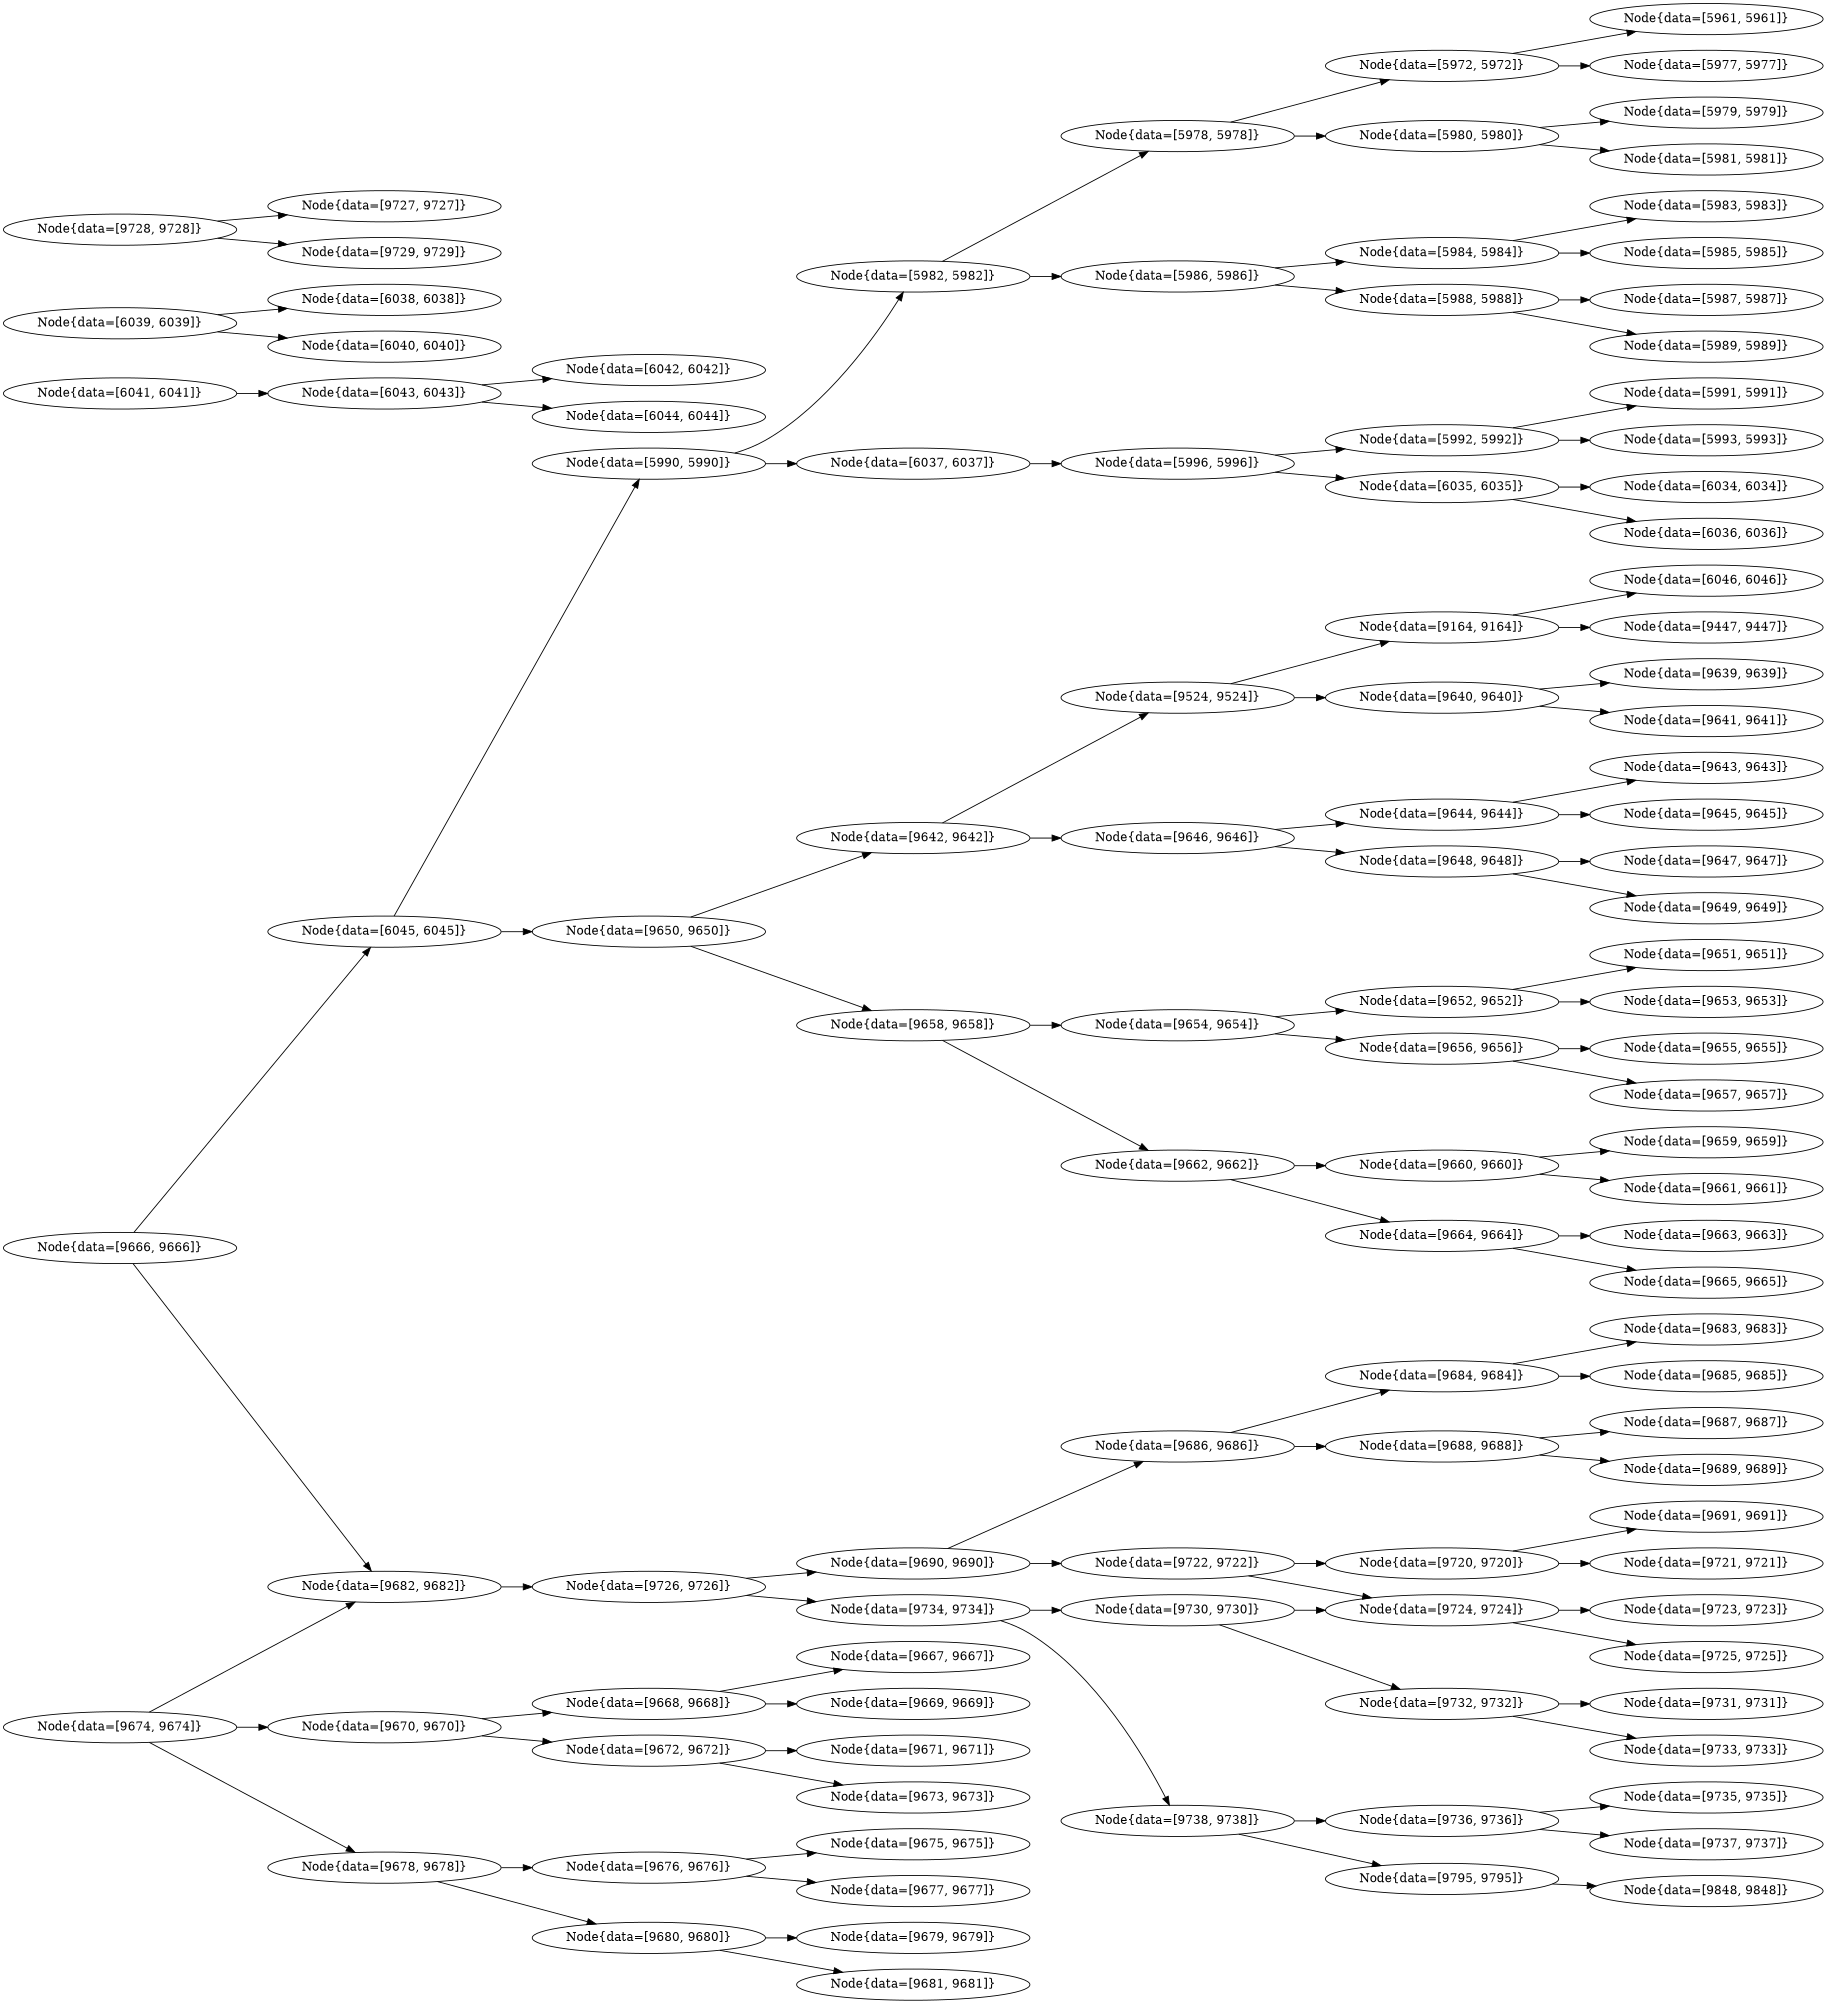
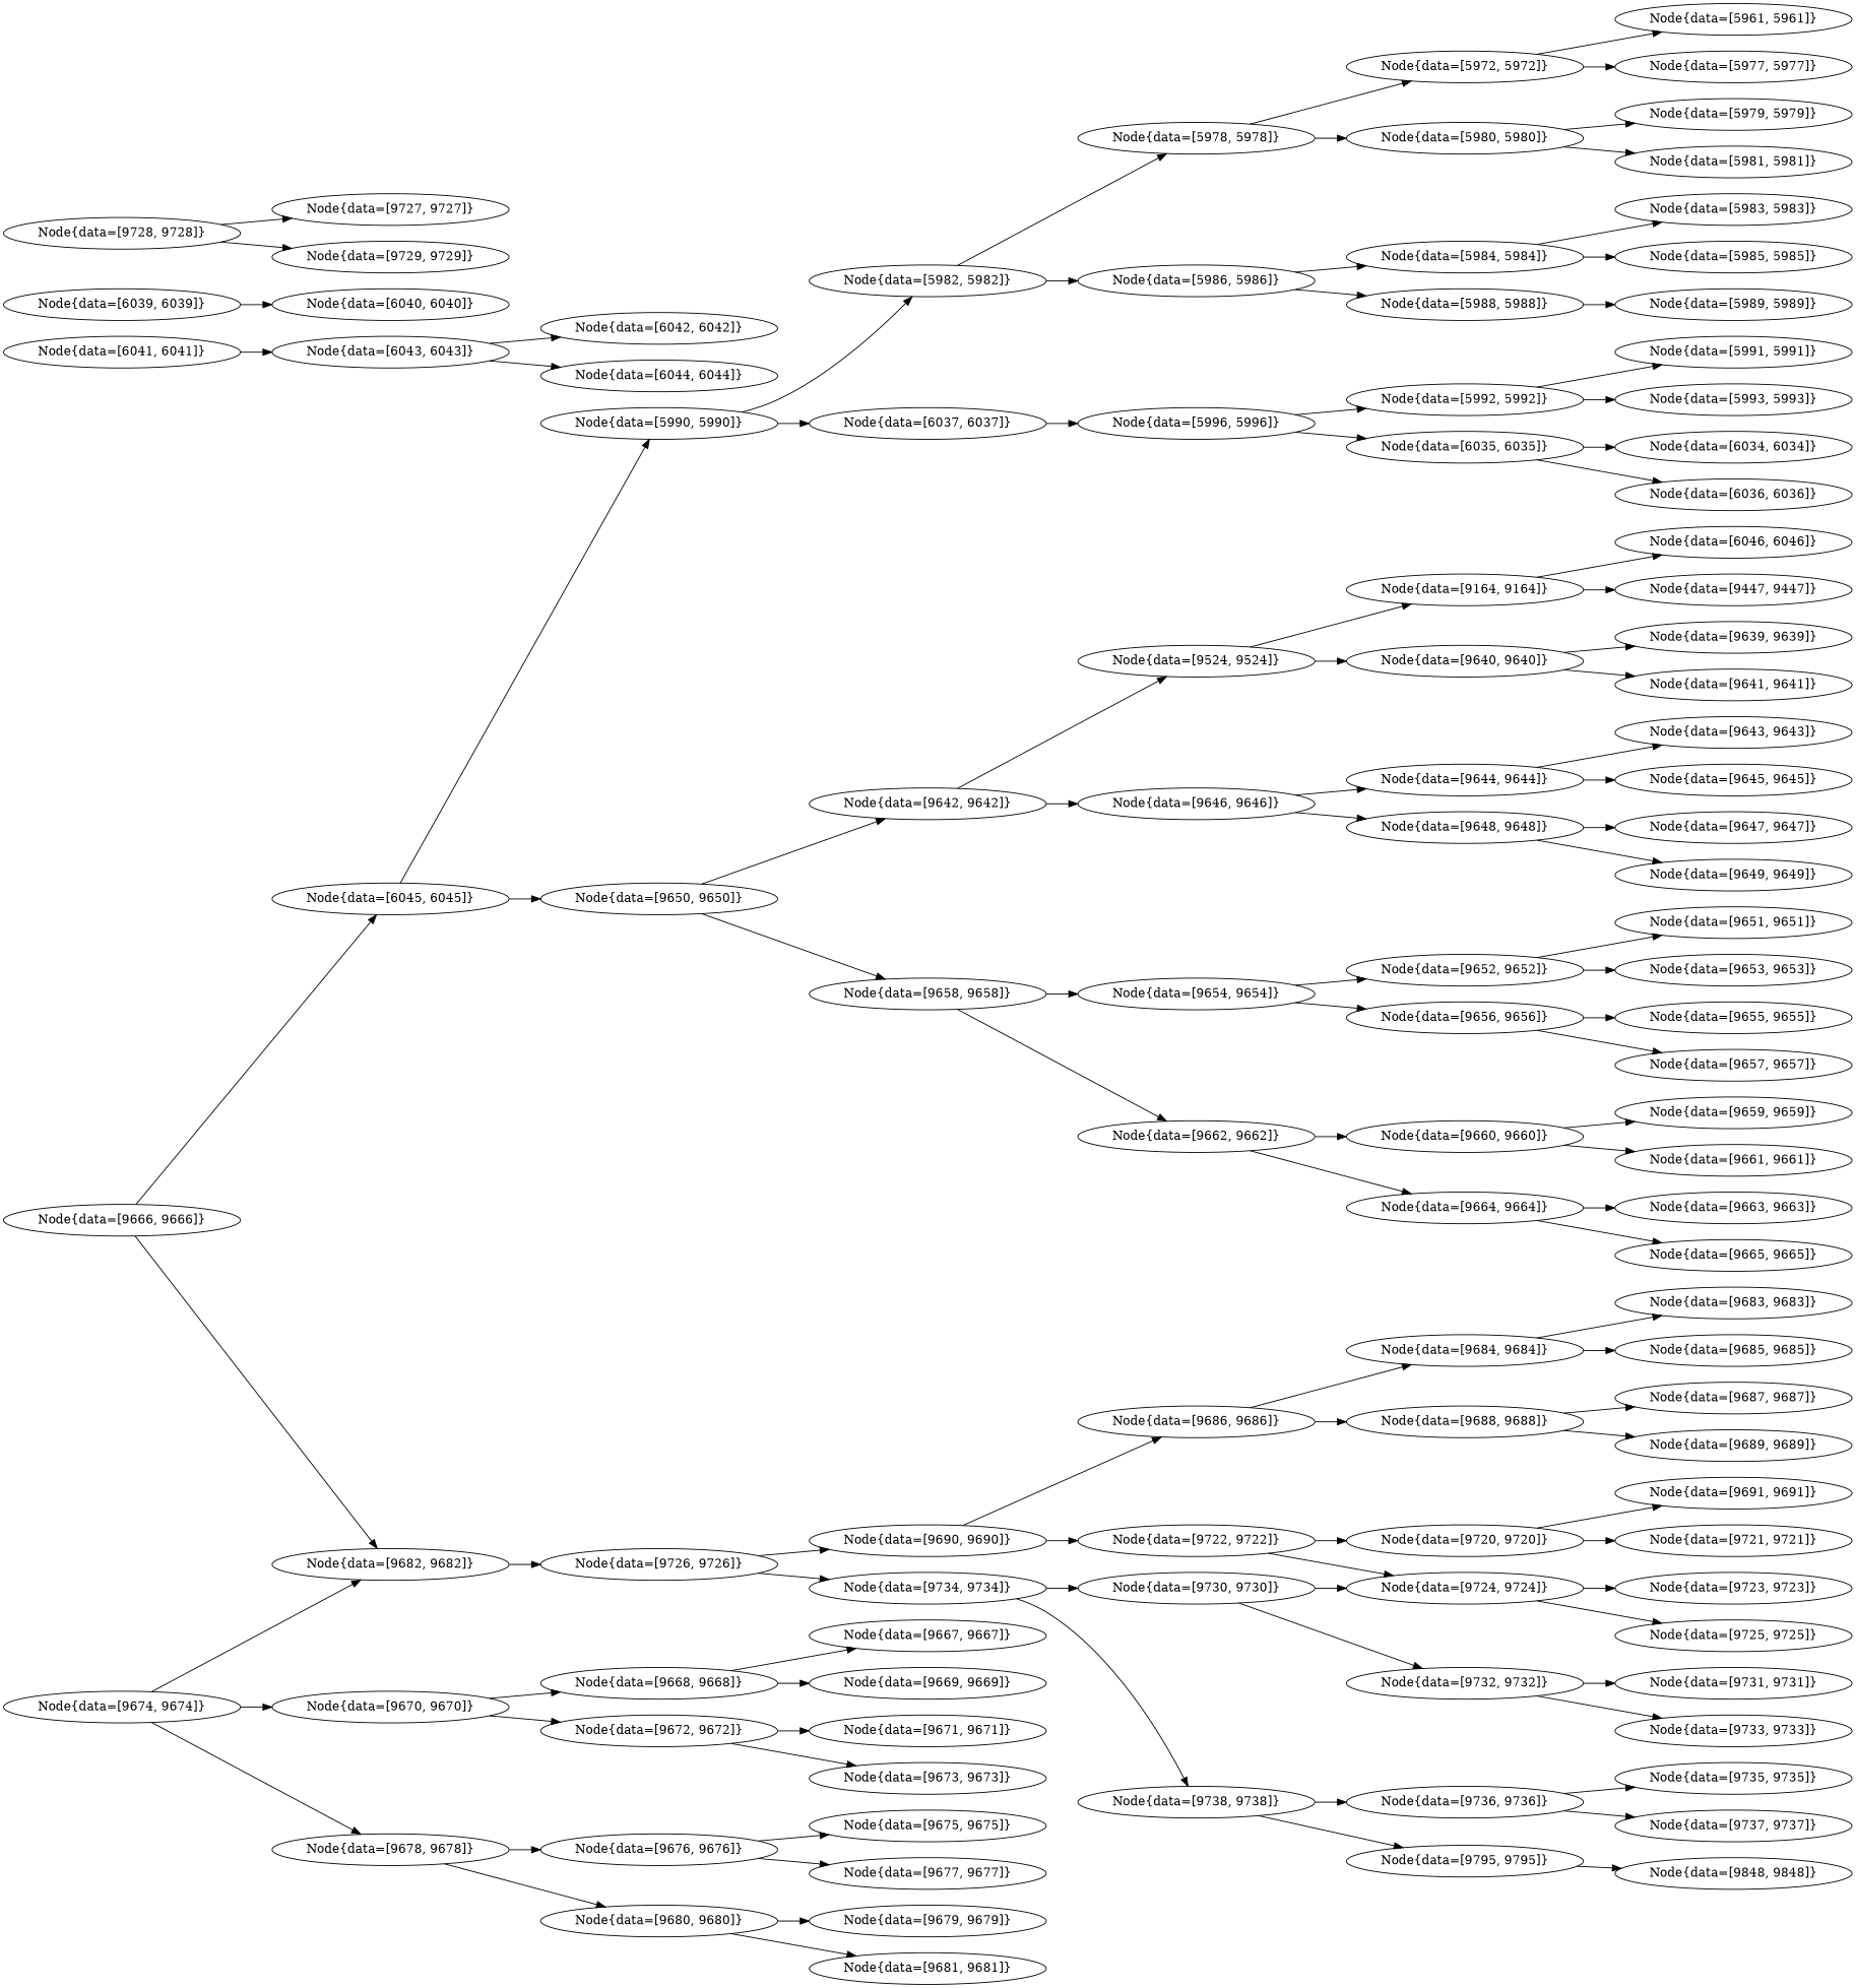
  digraph {
    rankdir=LR
    n1 [label="Node{data=[9666, 9666]}"]
    n2 [label="Node{data=[6045, 6045]}"]
    n3 [label="Node{data=[9682, 9682]}"]
    n4 [label="Node{data=[5990, 5990]}"]
    n5 [label="Node{data=[9650, 9650]}"]
    n6 [label="Node{data=[9726, 9726]}"]
    n7 [label="Node{data=[5982, 5982]}"]
    n8 [label="Node{data=[6037, 6037]}"]
    n9 [label="Node{data=[9642, 9642]}"]
    n10 [label="Node{data=[9658, 9658]}"]
    n11 [label="Node{data=[5978, 5978]}"]
    n12 [label="Node{data=[5986, 5986]}"]
    n13 [label="Node{data=[5996, 5996]}"]
    n14 [label="Node{data=[5972, 5972]}"]
    n15 [label="Node{data=[5980, 5980]}"]
    n16 [label="Node{data=[5984, 5984]}"]
    n17 [label="Node{data=[5988, 5988]}"]
    n18 [label="Node{data=[5961, 5961]}"]
    n19 [label="Node{data=[5977, 5977]}"]
    n20 [label="Node{data=[5979, 5979]}"]
    n21 [label="Node{data=[5981, 5981]}"]
    n22 [label="Node{data=[5983, 5983]}"]
    n23 [label="Node{data=[5985, 5985]}"]
-   n24 [label="Node{data=[5987, 5987]}"]
    n25 [label="Node{data=[5989, 5989]}"]
    n26 [label="Node{data=[5992, 5992]}"]
    n27 [label="Node{data=[6035, 6035]}"]
    n28 [label="Node{data=[6041, 6041]}"]
    n29 [label="Node{data=[6043, 6043]}"]
    n30 [label="Node{data=[5991, 5991]}"]
    n31 [label="Node{data=[5993, 5993]}"]
    n32 [label="Node{data=[6034, 6034]}"]
    n33 [label="Node{data=[6036, 6036]}"]
    n34 [label="Node{data=[6039, 6039]}"]
-   n35 [label="Node{data=[6038, 6038]}"]
    n36 [label="Node{data=[6040, 6040]}"]
    n37 [label="Node{data=[6042, 6042]}"]
    n38 [label="Node{data=[6044, 6044]}"]
    n39 [label="Node{data=[9524, 9524]}"]
    n40 [label="Node{data=[9646, 9646]}"]
    n41 [label="Node{data=[9654, 9654]}"]
    n42 [label="Node{data=[9662, 9662]}"]
    n43 [label="Node{data=[9164, 9164]}"]
    n44 [label="Node{data=[9640, 9640]}"]
    n45 [label="Node{data=[9644, 9644]}"]
    n46 [label="Node{data=[9648, 9648]}"]
    n47 [label="Node{data=[6046, 6046]}"]
    n48 [label="Node{data=[9447, 9447]}"]
    n49 [label="Node{data=[9639, 9639]}"]
    n50 [label="Node{data=[9641, 9641]}"]
    n51 [label="Node{data=[9643, 9643]}"]
    n52 [label="Node{data=[9645, 9645]}"]
    n53 [label="Node{data=[9647, 9647]}"]
    n54 [label="Node{data=[9649, 9649]}"]
    n55 [label="Node{data=[9652, 9652]}"]
    n56 [label="Node{data=[9656, 9656]}"]
    n57 [label="Node{data=[9660, 9660]}"]
    n58 [label="Node{data=[9664, 9664]}"]
    n59 [label="Node{data=[9651, 9651]}"]
    n60 [label="Node{data=[9653, 9653]}"]
    n61 [label="Node{data=[9655, 9655]}"]
    n62 [label="Node{data=[9657, 9657]}"]
    n63 [label="Node{data=[9659, 9659]}"]
    n64 [label="Node{data=[9661, 9661]}"]
    n65 [label="Node{data=[9663, 9663]}"]
    n66 [label="Node{data=[9665, 9665]}"]
    n67 [label="Node{data=[9674, 9674]}"]
    n68 [label="Node{data=[9670, 9670]}"]
    n69 [label="Node{data=[9678, 9678]}"]
    n70 [label="Node{data=[9690, 9690]}"]
    n71 [label="Node{data=[9734, 9734]}"]
    n72 [label="Node{data=[9668, 9668]}"]
    n73 [label="Node{data=[9672, 9672]}"]
    n74 [label="Node{data=[9676, 9676]}"]
    n75 [label="Node{data=[9680, 9680]}"]
    n76 [label="Node{data=[9667, 9667]}"]
    n77 [label="Node{data=[9669, 9669]}"]
    n78 [label="Node{data=[9671, 9671]}"]
    n79 [label="Node{data=[9673, 9673]}"]
    n80 [label="Node{data=[9675, 9675]}"]
    n81 [label="Node{data=[9677, 9677]}"]
    n82 [label="Node{data=[9679, 9679]}"]
    n83 [label="Node{data=[9681, 9681]}"]
    n84 [label="Node{data=[9686, 9686]}"]
    n85 [label="Node{data=[9722, 9722]}"]
    n86 [label="Node{data=[9730, 9730]}"]
    n87 [label="Node{data=[9738, 9738]}"]
    n88 [label="Node{data=[9684, 9684]}"]
    n89 [label="Node{data=[9688, 9688]}"]
    n90 [label="Node{data=[9720, 9720]}"]
    n91 [label="Node{data=[9724, 9724]}"]
    n92 [label="Node{data=[9683, 9683]}"]
    n93 [label="Node{data=[9685, 9685]}"]
    n94 [label="Node{data=[9687, 9687]}"]
    n95 [label="Node{data=[9689, 9689]}"]
    n96 [label="Node{data=[9691, 9691]}"]
    n97 [label="Node{data=[9721, 9721]}"]
    n98 [label="Node{data=[9723, 9723]}"]
    n99 [label="Node{data=[9725, 9725]}"]
    n100 [label="Node{data=[9732, 9732]}"]
    n101 [label="Node{data=[9736, 9736]}"]
    n102 [label="Node{data=[9795, 9795]}"]
    n103 [label="Node{data=[9728, 9728]}"]
    n104 [label="Node{data=[9727, 9727]}"]
    n105 [label="Node{data=[9729, 9729]}"]
    n106 [label="Node{data=[9731, 9731]}"]
    n107 [label="Node{data=[9733, 9733]}"]
    n108 [label="Node{data=[9735, 9735]}"]
    n109 [label="Node{data=[9737, 9737]}"]
    n110 [label="Node{data=[9848, 9848]}"]
    n1 -> n2
    n1 -> n3
    n2 -> n4
    n2 -> n5
    n3 -> n6
    n4 -> n7
    n4 -> n8
    n5 -> n9
    n5 -> n10
    n6 -> n70
    n6 -> n71
    n7 -> n11
    n7 -> n12
    n8 -> n13
    n9 -> n39
    n9 -> n40
    n10 -> n41
    n10 -> n42
    n11 -> n14
    n11 -> n15
    n12 -> n16
    n12 -> n17
    n13 -> n26
    n13 -> n27
    n14 -> n18
    n14 -> n19
    n15 -> n20
    n15 -> n21
    n16 -> n22
    n16 -> n23
-   n17 -> n24
    n17 -> n25
    n26 -> n30
    n26 -> n31
    n27 -> n32
    n27 -> n33
    n28 -> n29
    n29 -> n37
    n29 -> n38
-   n34 -> n35
    n34 -> n36
    n39 -> n43
    n39 -> n44
    n40 -> n45
    n40 -> n46
    n41 -> n55
    n41 -> n56
    n42 -> n57
    n42 -> n58
    n43 -> n47
    n43 -> n48
    n44 -> n49
    n44 -> n50
    n45 -> n51
    n45 -> n52
    n46 -> n53
    n46 -> n54
    n55 -> n59
    n55 -> n60
    n56 -> n61
    n56 -> n62
    n57 -> n63
    n57 -> n64
    n58 -> n65
    n58 -> n66
    n67 -> n3
    n67 -> n68
    n67 -> n69
    n68 -> n72
    n68 -> n73
    n69 -> n74
    n69 -> n75
    n70 -> n84
    n70 -> n85
    n71 -> n86
    n71 -> n87
    n72 -> n76
    n72 -> n77
    n73 -> n78
    n73 -> n79
    n74 -> n80
    n74 -> n81
    n75 -> n82
    n75 -> n83
    n84 -> n88
    n84 -> n89
    n85 -> n90
    n85 -> n91
    n86 -> n91
    n86 -> n100
    n87 -> n101
    n87 -> n102
    n88 -> n92
    n88 -> n93
    n89 -> n94
    n89 -> n95
    n90 -> n96
    n90 -> n97
    n91 -> n98
    n91 -> n99
    n100 -> n106
    n100 -> n107
    n101 -> n108
    n101 -> n109
    n102 -> n110
    n103 -> n104
    n103 -> n105
  }
